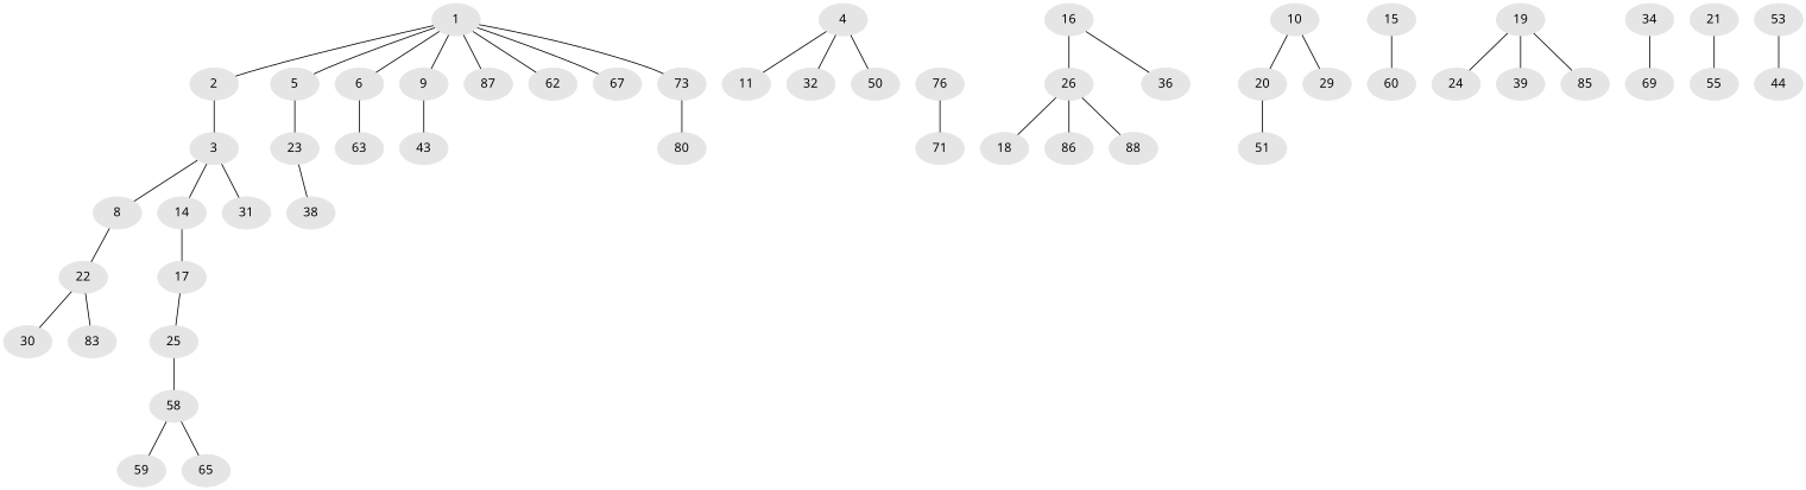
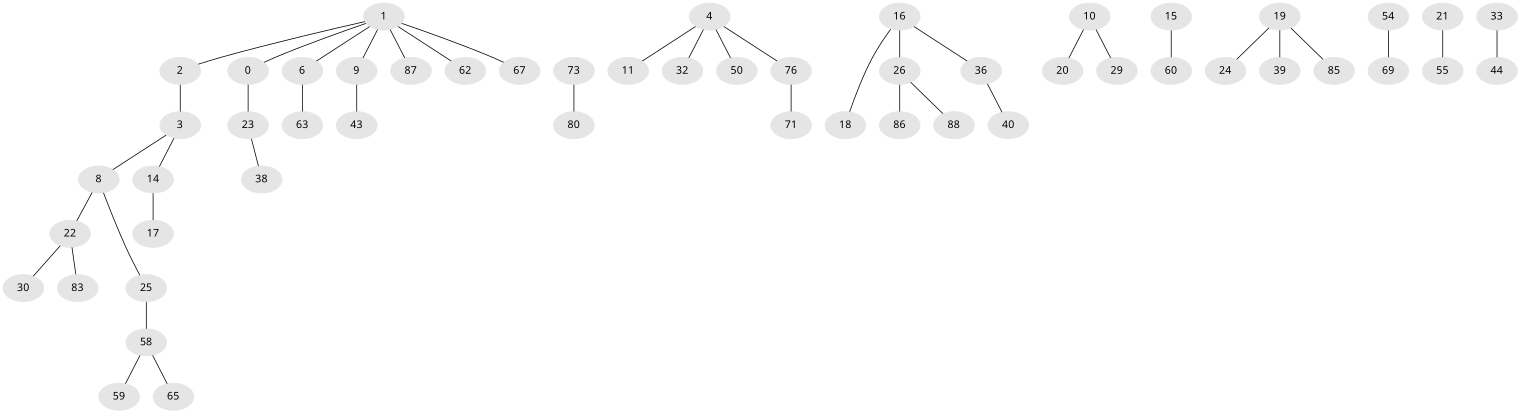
  graph {
    fontname="Noto Sans"
    node [color=gray90 fontname="Noto Sans" style=filled]
    edge [fontname="Noto Sans"]
    1 [super="+12"]
    2
-   5
+   5 [label=0]
    6 [super="+49"]
    9 [super="+27"]
    n6 [label=87 super="+74"]
    62
    67 [super="+77"]
    73 [super="+87"]
    3 [super="+84"]
    4 [super="+7"]
    11
    32 [super="+41"]
    50
    76
    23 [super="+45"]
    n17 [label=63]
    43
    18 [super="+82"]
    16
    26 [super="+66"]
    36 [super="+56"]
    n23 [label=80]
    8 [super="+63"]
    14 [super="+53"]
-   31
    10 [super="+13"]
    20 [super="+47"]
    29
    22 [super="+81"]
    17 [super="+68"]
    15 [super="+42"]
    60 [super="+79"]
    71
    38
    30
    83
-   51 [super="+65"]
    25 [super="+54"]
    19 [super="+78"]
    24
    39
    85
    86
    88
-   34
+   34 [label=54]
    69
+   40
    n49 [label=58 super="+44"]
    21
    55
    59
    n53 [label=65 super="+80"]
-   33 [super="+75" label=53]
+   33 [super="+75"]
    n55 [label=44]
    1 -- 2
    1 -- 5
    1 -- 6
    1 -- 9
    1 -- n6
    1 -- 62
    1 -- 67
-   1 -- 73
    2 -- 3
    5 -- 23
    6 -- n17
    9 -- 43
    73 -- n23
    3 -- 8
    3 -- 14
-   3 -- 31
    4 -- 11
    4 -- 32
    4 -- 50
+   4 -- 76
    76 -- 71
    23 -- 38
-   26 -- 18
+   16 -- 18
    16 -- 26
    16 -- 36
    26 -- 86
    26 -- 88
+   36 -- 40
    8 -- 22
    14 -- 17
    10 -- 20
    10 -- 29
-   20 -- 51
    22 -- 30
    22 -- 83
-   17 -- 25
+   8 -- 25
    15 -- 60
    25 -- n49
    19 -- 24
    19 -- 39
    19 -- 85
    34 -- 69
    n49 -- 59
    n49 -- n53
    21 -- 55
    33 -- n55
  }
